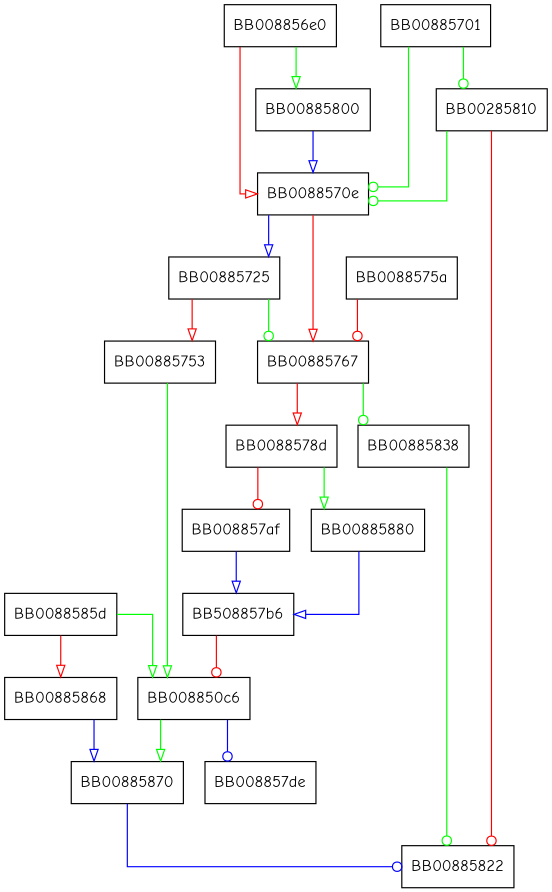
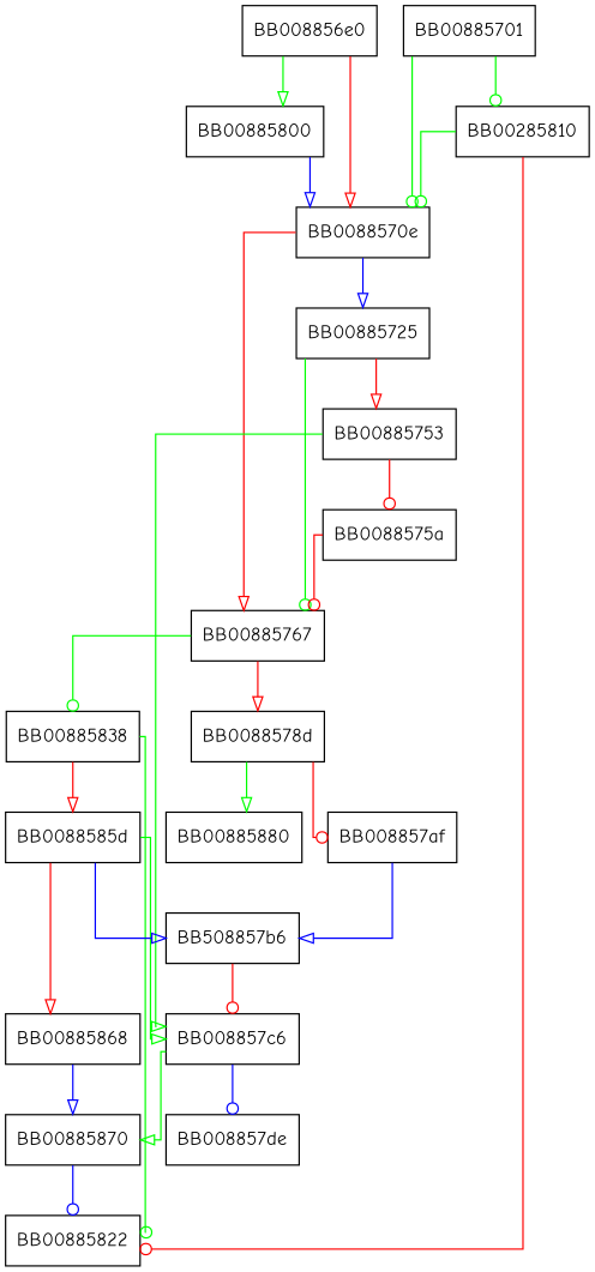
  digraph {
    fontname="Comic Neue"
    splines=ortho
    node [fontname="Comic Neue" shape=box]
    edge [arrowhead=onormal color=green fontname="Comic Neue"]
    BB008856e0
    BB00885800
    BB0088570e
    BB00885701
    n5 [label=BB00285810]
    BB00885767
    BB00885725
    BB00885822
    BB00885838
    BB0088578d
    BB00885753
    BB0088585d
    BB00885880
    BB008857af
-   BB008857c6 [label=BB008850c6]
+   BB008857c6
    BB0088575a
    BB00885870
    BB008857de
    BB00885868
    n20 [label=BB508857b6]
    BB008856e0 -> BB00885800
    BB008856e0 -> BB0088570e [color=red]
    BB00885800 -> BB0088570e [color=blue]
    BB0088570e -> BB00885767 [color=red]
    BB0088570e -> BB00885725 [color=blue]
    BB00885701 -> BB0088570e [arrowhead=odot]
    BB00885701 -> n5 [arrowhead=odot]
    n5 -> BB0088570e [arrowhead=odot]
    n5 -> BB00885822 [arrowhead=odot color=red]
    BB00885767 -> BB00885838 [arrowhead=odot]
    BB00885767 -> BB0088578d [color=red]
    BB00885725 -> BB00885767 [arrowhead=odot]
    BB00885725 -> BB00885753 [color=red]
    BB00885838 -> BB00885822 [arrowhead=odot]
+   BB00885838 -> BB0088585d [color=red]
    BB0088578d -> BB00885880
    BB0088578d -> BB008857af [arrowhead=odot color=red]
    BB00885753 -> BB008857c6
+   BB00885753 -> BB0088575a [arrowhead=odot color=red]
    BB0088585d -> BB008857c6
    BB0088585d -> BB00885868 [color=red]
-   BB00885880 -> n20 [color=blue]
+   BB0088585d -> n20 [color=blue]
    BB008857af -> n20 [color=blue]
    BB008857c6 -> BB00885870
    BB008857c6 -> BB008857de [arrowhead=odot color=blue]
    BB0088575a -> BB00885767 [arrowhead=odot color=red]
    BB00885870 -> BB00885822 [arrowhead=odot color=blue]
    BB00885868 -> BB00885870 [color=blue]
    n20 -> BB008857c6 [arrowhead=odot color=red]
  }
